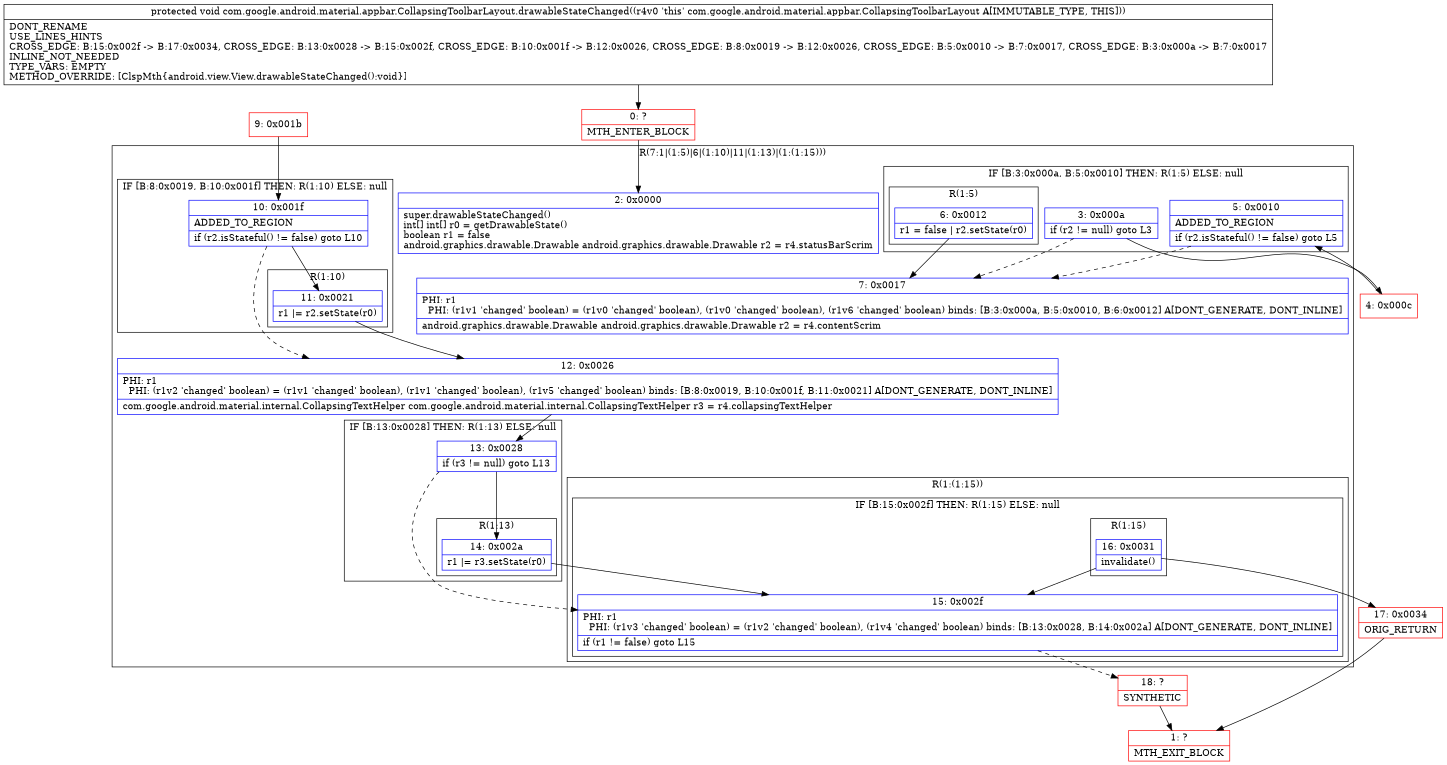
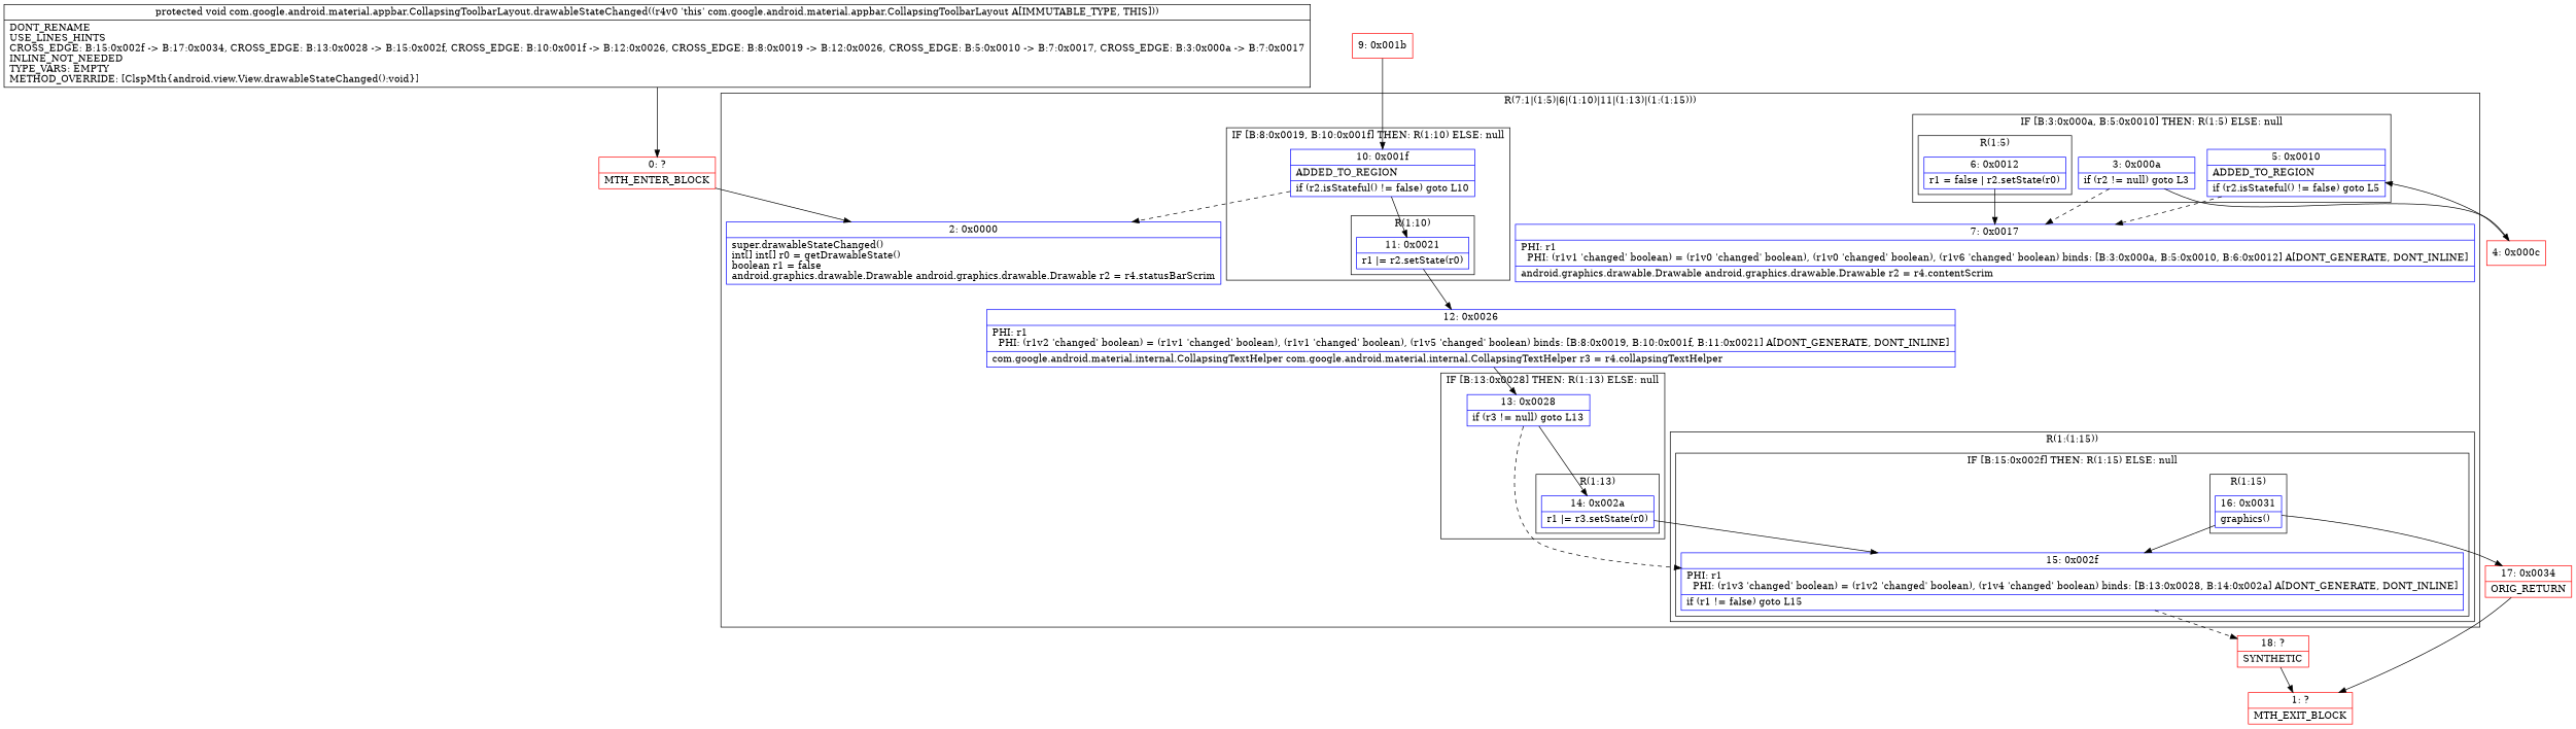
  digraph {
    node [color=blue shape=record]
    n1 [label="{6\:\ 0x0012|r1 = false \| r2.setState(r0)\l}"]
    n2 [label="{3\:\ 0x000a|if (r2 != null) goto L3\l}"]
    n3 [label="{5\:\ 0x0010|ADDED_TO_REGION\l|if (r2.isStateful() != false) goto L5\l}"]
    n4 [label="{11\:\ 0x0021|r1 \|= r2.setState(r0)\l}"]
    n5 [label="{10\:\ 0x001f|ADDED_TO_REGION\l|if (r2.isStateful() != false) goto L10\l}"]
    n6 [label="{14\:\ 0x002a|r1 \|= r3.setState(r0)\l}"]
    n7 [label="{13\:\ 0x0028|if (r3 != null) goto L13\l}"]
-   n8 [label="{16\:\ 0x0031|invalidate()\l}"]
+   n8 [label="{16\:\ 0x0031|graphics()\l}"]
    n9 [label="{15\:\ 0x002f|PHI: r1 \l  PHI: (r1v3 'changed' boolean) = (r1v2 'changed' boolean), (r1v4 'changed' boolean) binds: [B:13:0x0028, B:14:0x002a] A[DONT_GENERATE, DONT_INLINE]\l|if (r1 != false) goto L15\l}"]
    n10 [label="{2\:\ 0x0000|super.drawableStateChanged()\lint[] int[] r0 = getDrawableState()\lboolean r1 = false\landroid.graphics.drawable.Drawable android.graphics.drawable.Drawable r2 = r4.statusBarScrim\l}"]
    n11 [label="{7\:\ 0x0017|PHI: r1 \l  PHI: (r1v1 'changed' boolean) = (r1v0 'changed' boolean), (r1v0 'changed' boolean), (r1v6 'changed' boolean) binds: [B:3:0x000a, B:5:0x0010, B:6:0x0012] A[DONT_GENERATE, DONT_INLINE]\l|android.graphics.drawable.Drawable android.graphics.drawable.Drawable r2 = r4.contentScrim\l}"]
    n12 [label="{12\:\ 0x0026|PHI: r1 \l  PHI: (r1v2 'changed' boolean) = (r1v1 'changed' boolean), (r1v1 'changed' boolean), (r1v5 'changed' boolean) binds: [B:8:0x0019, B:10:0x001f, B:11:0x0021] A[DONT_GENERATE, DONT_INLINE]\l|com.google.android.material.internal.CollapsingTextHelper com.google.android.material.internal.CollapsingTextHelper r3 = r4.collapsingTextHelper\l}"]
    n13 [color=red label="{4\:\ 0x000c}"]
    n14 [color=red label="{17\:\ 0x0034|ORIG_RETURN\l}"]
    n15 [color=red label="{18\:\ ?|SYNTHETIC\l}"]
    n16 [color=red label="{9\:\ 0x001b}"]
    n17 [color=red label="{1\:\ ?|MTH_EXIT_BLOCK\l}"]
    n18 [color=red label="{0\:\ ?|MTH_ENTER_BLOCK\l}"]
    n19 [label="{protected void com.google.android.material.appbar.CollapsingToolbarLayout.drawableStateChanged((r4v0 'this' com.google.android.material.appbar.CollapsingToolbarLayout A[IMMUTABLE_TYPE, THIS]))  | DONT_RENAME\lUSE_LINES_HINTS\lCROSS_EDGE: B:15:0x002f \-\> B:17:0x0034, CROSS_EDGE: B:13:0x0028 \-\> B:15:0x002f, CROSS_EDGE: B:10:0x001f \-\> B:12:0x0026, CROSS_EDGE: B:8:0x0019 \-\> B:12:0x0026, CROSS_EDGE: B:5:0x0010 \-\> B:7:0x0017, CROSS_EDGE: B:3:0x000a \-\> B:7:0x0017\lINLINE_NOT_NEEDED\lTYPE_VARS: EMPTY\lMETHOD_OVERRIDE: [ClspMth\{android.view.View.drawableStateChanged():void\}]\l}" color=""]
    subgraph cluster_1 {
      label="R(7:1|(1:5)|6|(1:10)|11|(1:13)|(1:(1:15)))"
      n10
      n11
      n12
      subgraph cluster_2 {
        label="IF [B:3:0x000a, B:5:0x0010] THEN: R(1:5) ELSE: null"
        n2
        n3
        subgraph cluster_3 {
          label="R(1:5)"
          n1
        }
      }
      subgraph cluster_4 {
        label="IF [B:8:0x0019, B:10:0x001f] THEN: R(1:10) ELSE: null"
        n5
        subgraph cluster_5 {
          label="R(1:10)"
          n4
        }
      }
      subgraph cluster_6 {
        label="IF [B:13:0x0028] THEN: R(1:13) ELSE: null"
        n7
        subgraph cluster_7 {
          label="R(1:13)"
          n6
        }
      }
      subgraph cluster_8 {
        label="R(1:(1:15))"
        subgraph cluster_9 {
          label="IF [B:15:0x002f] THEN: R(1:15) ELSE: null"
          n9
          subgraph cluster_10 {
            label="R(1:15)"
            n8
          }
        }
      }
    }
    n1 -> n11
    n2 -> n11 [style=dashed]
    n2 -> n13
    n3 -> n11 [style=dashed]
    n4 -> n12
    n5 -> n4
-   n5 -> n12 [style=dashed]
+   n5 -> n10 [style=dashed]
    n6 -> n9
    n7 -> n6
    n7 -> n9 [style=dashed]
    n8 -> n9
    n8 -> n14
    n9 -> n15 [style=dashed]
    n12 -> n7
    n13 -> n3
    n14 -> n17
    n15 -> n17
    n16 -> n5
    n18 -> n10
    n19 -> n18
  }
